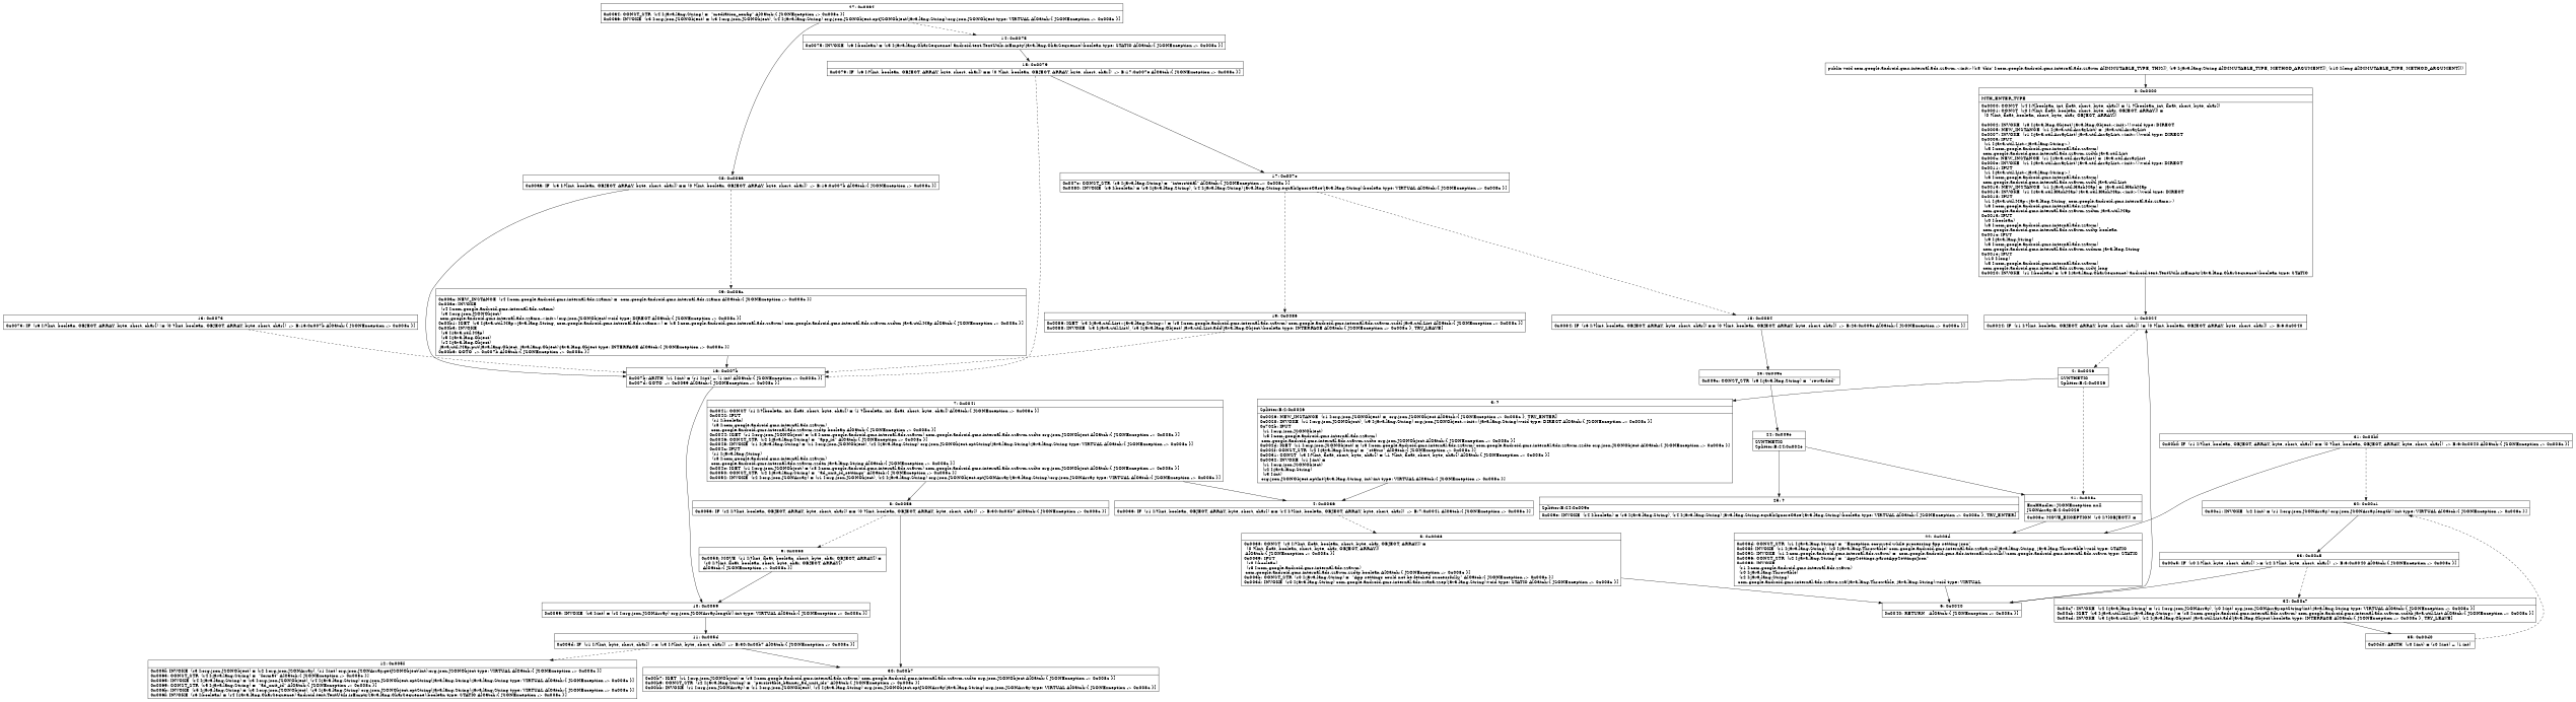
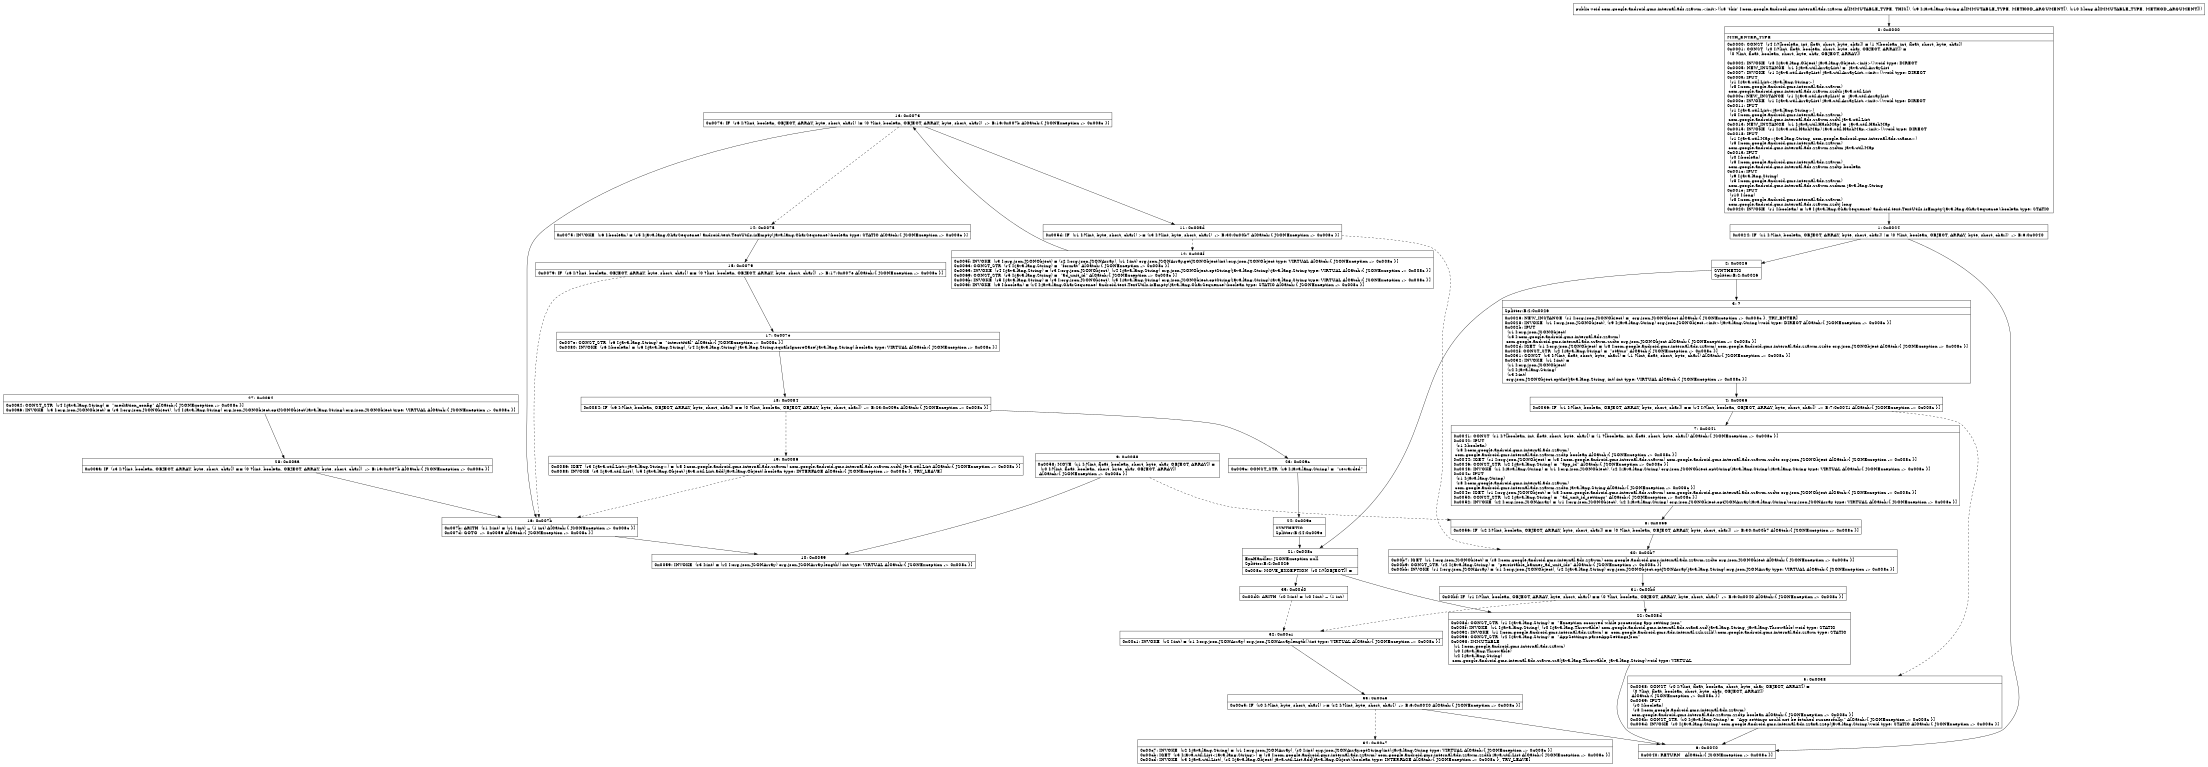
  digraph {
    node [shape=record]
    n1 [label="{0\:\ 0x0000|MTH_ENTER_TYPE\l|0x0000: CONST  (r4 I:?[boolean, int, float, short, byte, char]) = (1 ?[boolean, int, float, short, byte, char]) \l0x0001: CONST  (r0 I:?[int, float, boolean, short, byte, char, OBJECT, ARRAY]) = \l  (0 ?[int, float, boolean, short, byte, char, OBJECT, ARRAY])\l \l0x0002: INVOKE  (r8 I:java.lang.Object) java.lang.Object.\<init\>():void type: DIRECT \l0x0005: NEW_INSTANCE  (r1 I:java.util.ArrayList) =  java.util.ArrayList \l0x0007: INVOKE  (r1 I:java.util.ArrayList) java.util.ArrayList.\<init\>():void type: DIRECT \l0x000a: IPUT  \l  (r1 I:java.util.List\<java.lang.String\>)\l  (r8 I:com.google.android.gms.internal.ads.zzawm)\l com.google.android.gms.internal.ads.zzawm.zzdtk java.util.List \l0x000c: NEW_INSTANCE  (r1 I:java.util.ArrayList) =  java.util.ArrayList \l0x000e: INVOKE  (r1 I:java.util.ArrayList) java.util.ArrayList.\<init\>():void type: DIRECT \l0x0011: IPUT  \l  (r1 I:java.util.List\<java.lang.String\>)\l  (r8 I:com.google.android.gms.internal.ads.zzawm)\l com.google.android.gms.internal.ads.zzawm.zzdtl java.util.List \l0x0013: NEW_INSTANCE  (r1 I:java.util.HashMap) =  java.util.HashMap \l0x0015: INVOKE  (r1 I:java.util.HashMap) java.util.HashMap.\<init\>():void type: DIRECT \l0x0018: IPUT  \l  (r1 I:java.util.Map\<java.lang.String, com.google.android.gms.internal.ads.zzamn\>)\l  (r8 I:com.google.android.gms.internal.ads.zzawm)\l com.google.android.gms.internal.ads.zzawm.zzdtm java.util.Map \l0x001a: IPUT  \l  (r0 I:boolean)\l  (r8 I:com.google.android.gms.internal.ads.zzawm)\l com.google.android.gms.internal.ads.zzawm.zzdtp boolean \l0x001c: IPUT  \l  (r9 I:java.lang.String)\l  (r8 I:com.google.android.gms.internal.ads.zzawm)\l com.google.android.gms.internal.ads.zzawm.zzdmm java.lang.String \l0x001e: IPUT  \l  (r10 I:long)\l  (r8 I:com.google.android.gms.internal.ads.zzawm)\l com.google.android.gms.internal.ads.zzawm.zzdtj long \l0x0020: INVOKE  (r1 I:boolean) = (r9 I:java.lang.CharSequence) android.text.TextUtils.isEmpty(java.lang.CharSequence):boolean type: STATIC \l}"]
    n2 [label="{1\:\ 0x0024|0x0024: IF  (r1 I:?[int, boolean, OBJECT, ARRAY, byte, short, char]) != (0 ?[int, boolean, OBJECT, ARRAY, byte, short, char])  \-\> B:6:0x0040 \l}"]
    n3 [label="{2\:\ 0x0026|SYNTHETIC\lSplitter:B:2:0x0026\l}"]
    n4 [label="{6\:\ 0x0040|0x0040: RETURN   A[Catch:\{ JSONException \-\> 0x008c \}]\l}"]
-   n5 [label="{3\:\ ?|Splitter:B:2:0x0026\l|0x0026: NEW_INSTANCE  (r1 I:org.json.JSONObject) =  org.json.JSONObject A[Catch:\{ JSONException \-\> 0x008c \}, TRY_ENTER]\l0x0028: INVOKE  (r1 I:org.json.JSONObject), (r9 I:java.lang.String) org.json.JSONObject.\<init\>(java.lang.String):void type: DIRECT A[Catch:\{ JSONException \-\> 0x008c \}]\l0x702b: IPUT  \l  (r1 I:org.json.JSONObject)\l  (r8 I:com.google.android.gms.internal.ads.zzawm)\l com.google.android.gms.internal.ads.zzawm.zzdto org.json.JSONObject A[Catch:\{ JSONException \-\> 0x008c \}]\l0x002d: IGET  (r1 I:org.json.JSONObject) = (r8 I:com.google.android.gms.internal.ads.zzawm) com.google.android.gms.internal.ads.zzawm.zzdto org.json.JSONObject A[Catch:\{ JSONException \-\> 0x008c \}]\l0x002f: CONST_STR  (r2 I:java.lang.String) =  \"status\" A[Catch:\{ JSONException \-\> 0x008c \}]\l0x0031: CONST  (r3 I:?[int, float, short, byte, char]) = (\-1 ?[int, float, short, byte, char]) A[Catch:\{ JSONException \-\> 0x008c \}]\l0x0032: INVOKE  (r1 I:int) = \l  (r1 I:org.json.JSONObject)\l  (r2 I:java.lang.String)\l  (r3 I:int)\l org.json.JSONObject.optInt(java.lang.String, int):int type: VIRTUAL A[Catch:\{ JSONException \-\> 0x008c \}]\l}"]
-   n6 [label="{21\:\ 0x008c|ExcHandler: JSONException null\lJSONArray:B:2:0x0026\l|0x008c: MOVE_EXCEPTION  (r0 I:?[OBJECT]) =  \l}"]
+   n5 [label="{3\:\ ?|Splitter:B:2:0x0026\l|0x0026: NEW_INSTANCE  (r1 I:org.json.JSONObject) =  org.json.JSONObject A[Catch:\{ JSONException \-\> 0x008c \}, TRY_ENTER]\l0x0028: INVOKE  (r1 I:org.json.JSONObject), (r9 I:java.lang.String) org.json.JSONObject.\<init\>(java.lang.String):void type: DIRECT A[Catch:\{ JSONException \-\> 0x008c \}]\l0x002b: IPUT  \l  (r1 I:org.json.JSONObject)\l  (r8 I:com.google.android.gms.internal.ads.zzawm)\l com.google.android.gms.internal.ads.zzawm.zzdto org.json.JSONObject A[Catch:\{ JSONException \-\> 0x008c \}]\l0x002d: IGET  (r1 I:org.json.JSONObject) = (r8 I:com.google.android.gms.internal.ads.zzawm) com.google.android.gms.internal.ads.zzawm.zzdto org.json.JSONObject A[Catch:\{ JSONException \-\> 0x008c \}]\l0x002f: CONST_STR  (r2 I:java.lang.String) =  \"status\" A[Catch:\{ JSONException \-\> 0x008c \}]\l0x0031: CONST  (r3 I:?[int, float, short, byte, char]) = (\-1 ?[int, float, short, byte, char]) A[Catch:\{ JSONException \-\> 0x008c \}]\l0x0032: INVOKE  (r1 I:int) = \l  (r1 I:org.json.JSONObject)\l  (r2 I:java.lang.String)\l  (r3 I:int)\l org.json.JSONObject.optInt(java.lang.String, int):int type: VIRTUAL A[Catch:\{ JSONException \-\> 0x008c \}]\l}"]
+   n6 [label="{21\:\ 0x008c|ExcHandler: JSONException null\lSplitter:B:2:0x0026\l|0x008c: MOVE_EXCEPTION  (r0 I:?[OBJECT]) =  \l}"]
    n7 [label="{4\:\ 0x0036|0x0036: IF  (r1 I:?[int, boolean, OBJECT, ARRAY, byte, short, char]) == (r4 I:?[int, boolean, OBJECT, ARRAY, byte, short, char])  \-\> B:7:0x0041 A[Catch:\{ JSONException \-\> 0x008c \}]\l}"]
-   n8 [label="{22\:\ 0x008d|0x008d: CONST_STR  (r1 I:java.lang.String) =  \"Exception occurred while processing app setting json\" \l0x008f: INVOKE  (r1 I:java.lang.String), (r0 I:java.lang.Throwable) com.google.android.gms.internal.ads.zzaxa.zzd(java.lang.String, java.lang.Throwable):void type: STATIC \l0x0092: INVOKE  (r1 I:com.google.android.gms.internal.ads.zzawn) =  com.google.android.gms.ads.internal.zzk.zzlk():com.google.android.gms.internal.ads.zzawn type: STATIC \l0x0096: CONST_STR  (r2 I:java.lang.String) =  \"AppSettings.parseAppSettingsJson\" \l0x0098: INVOKE  \l  (r1 I:com.google.android.gms.internal.ads.zzawn)\l  (r0 I:java.lang.Throwable)\l  (r2 I:java.lang.String)\l com.google.android.gms.internal.ads.zzawn.zza(java.lang.Throwable, java.lang.String):void type: VIRTUAL \l}"]
+   n8 [label="{22\:\ 0x008d|0x008d: CONST_STR  (r1 I:java.lang.String) =  \"Exception occurred while processing app setting json\" \l0x008f: INVOKE  (r1 I:java.lang.String), (r0 I:java.lang.Throwable) com.google.android.gms.internal.ads.zzaxa.zzd(java.lang.String, java.lang.Throwable):void type: STATIC \l0x0092: INVOKE  (r1 I:com.google.android.gms.internal.ads.zzawn) =  com.google.android.gms.ads.internal.zzk.zzlk():com.google.android.gms.internal.ads.zzawn type: STATIC \l0x0096: CONST_STR  (r2 I:java.lang.String) =  \"AppSettings.parseAppSettingsJson\" \l0x0098: IMMUTABLE  \l  (r1 I:com.google.android.gms.internal.ads.zzawn)\l  (r0 I:java.lang.Throwable)\l  (r2 I:java.lang.String)\l com.google.android.gms.internal.ads.zzawn.zza(java.lang.Throwable, java.lang.String):void type: VIRTUAL \l}"]
    n9 [label="{5\:\ 0x0038|0x0038: CONST  (r0 I:?[int, float, boolean, short, byte, char, OBJECT, ARRAY]) = \l  (0 ?[int, float, boolean, short, byte, char, OBJECT, ARRAY])\l A[Catch:\{ JSONException \-\> 0x008c \}]\l0x0039: IPUT  \l  (r0 I:boolean)\l  (r8 I:com.google.android.gms.internal.ads.zzawm)\l com.google.android.gms.internal.ads.zzawm.zzdtp boolean A[Catch:\{ JSONException \-\> 0x008c \}]\l0x003b: CONST_STR  (r0 I:java.lang.String) =  \"App settings could not be fetched successfully.\" A[Catch:\{ JSONException \-\> 0x008c \}]\l0x003d: INVOKE  (r0 I:java.lang.String) com.google.android.gms.internal.ads.zzaxa.zzep(java.lang.String):void type: STATIC A[Catch:\{ JSONException \-\> 0x008c \}]\l}"]
    n10 [label="{7\:\ 0x0041|0x0041: CONST  (r1 I:?[boolean, int, float, short, byte, char]) = (1 ?[boolean, int, float, short, byte, char]) A[Catch:\{ JSONException \-\> 0x008c \}]\l0x0042: IPUT  \l  (r1 I:boolean)\l  (r8 I:com.google.android.gms.internal.ads.zzawm)\l com.google.android.gms.internal.ads.zzawm.zzdtp boolean A[Catch:\{ JSONException \-\> 0x008c \}]\l0x0044: IGET  (r1 I:org.json.JSONObject) = (r8 I:com.google.android.gms.internal.ads.zzawm) com.google.android.gms.internal.ads.zzawm.zzdto org.json.JSONObject A[Catch:\{ JSONException \-\> 0x008c \}]\l0x0046: CONST_STR  (r2 I:java.lang.String) =  \"app_id\" A[Catch:\{ JSONException \-\> 0x008c \}]\l0x0048: INVOKE  (r1 I:java.lang.String) = (r1 I:org.json.JSONObject), (r2 I:java.lang.String) org.json.JSONObject.optString(java.lang.String):java.lang.String type: VIRTUAL A[Catch:\{ JSONException \-\> 0x008c \}]\l0x004c: IPUT  \l  (r1 I:java.lang.String)\l  (r8 I:com.google.android.gms.internal.ads.zzawm)\l com.google.android.gms.internal.ads.zzawm.zzdtn java.lang.String A[Catch:\{ JSONException \-\> 0x008c \}]\l0x004e: IGET  (r1 I:org.json.JSONObject) = (r8 I:com.google.android.gms.internal.ads.zzawm) com.google.android.gms.internal.ads.zzawm.zzdto org.json.JSONObject A[Catch:\{ JSONException \-\> 0x008c \}]\l0x0050: CONST_STR  (r2 I:java.lang.String) =  \"ad_unit_id_settings\" A[Catch:\{ JSONException \-\> 0x008c \}]\l0x0052: INVOKE  (r2 I:org.json.JSONArray) = (r1 I:org.json.JSONObject), (r2 I:java.lang.String) org.json.JSONObject.optJSONArray(java.lang.String):org.json.JSONArray type: VIRTUAL A[Catch:\{ JSONException \-\> 0x008c \}]\l}"]
    n11 [label="{8\:\ 0x0056|0x0056: IF  (r2 I:?[int, boolean, OBJECT, ARRAY, byte, short, char]) == (0 ?[int, boolean, OBJECT, ARRAY, byte, short, char])  \-\> B:30:0x00b7 A[Catch:\{ JSONException \-\> 0x008c \}]\l}"]
    n12 [label="{9\:\ 0x0058|0x0058: MOVE  (r1 I:?[int, float, boolean, short, byte, char, OBJECT, ARRAY]) = \l  (r0 I:?[int, float, boolean, short, byte, char, OBJECT, ARRAY])\l A[Catch:\{ JSONException \-\> 0x008c \}]\l}"]
    n13 [label="{30\:\ 0x00b7|0x00b7: IGET  (r1 I:org.json.JSONObject) = (r8 I:com.google.android.gms.internal.ads.zzawm) com.google.android.gms.internal.ads.zzawm.zzdto org.json.JSONObject A[Catch:\{ JSONException \-\> 0x008c \}]\l0x00b9: CONST_STR  (r2 I:java.lang.String) =  \"persistable_banner_ad_unit_ids\" A[Catch:\{ JSONException \-\> 0x008c \}]\l0x00bb: INVOKE  (r1 I:org.json.JSONArray) = (r1 I:org.json.JSONObject), (r2 I:java.lang.String) org.json.JSONObject.optJSONArray(java.lang.String):org.json.JSONArray type: VIRTUAL A[Catch:\{ JSONException \-\> 0x008c \}]\l}"]
    n14 [label="{10\:\ 0x0059|0x0059: INVOKE  (r3 I:int) = (r2 I:org.json.JSONArray) org.json.JSONArray.length():int type: VIRTUAL A[Catch:\{ JSONException \-\> 0x008c \}]\l}"]
    n15 [label="{31\:\ 0x00bf|0x00bf: IF  (r1 I:?[int, boolean, OBJECT, ARRAY, byte, short, char]) == (0 ?[int, boolean, OBJECT, ARRAY, byte, short, char])  \-\> B:6:0x0040 A[Catch:\{ JSONException \-\> 0x008c \}]\l}"]
    n16 [label="{11\:\ 0x005d|0x005d: IF  (r1 I:?[int, byte, short, char]) \>= (r3 I:?[int, byte, short, char])  \-\> B:30:0x00b7 A[Catch:\{ JSONException \-\> 0x008c \}]\l}"]
    n17 [label="{12\:\ 0x005f|0x005f: INVOKE  (r3 I:org.json.JSONObject) = (r2 I:org.json.JSONArray), (r1 I:int) org.json.JSONArray.getJSONObject(int):org.json.JSONObject type: VIRTUAL A[Catch:\{ JSONException \-\> 0x008c \}]\l0x0063: CONST_STR  (r4 I:java.lang.String) =  \"format\" A[Catch:\{ JSONException \-\> 0x008c \}]\l0x0065: INVOKE  (r4 I:java.lang.String) = (r3 I:org.json.JSONObject), (r4 I:java.lang.String) org.json.JSONObject.optString(java.lang.String):java.lang.String type: VIRTUAL A[Catch:\{ JSONException \-\> 0x008c \}]\l0x0069: CONST_STR  (r5 I:java.lang.String) =  \"ad_unit_id\" A[Catch:\{ JSONException \-\> 0x008c \}]\l0x006b: INVOKE  (r5 I:java.lang.String) = (r3 I:org.json.JSONObject), (r5 I:java.lang.String) org.json.JSONObject.optString(java.lang.String):java.lang.String type: VIRTUAL A[Catch:\{ JSONException \-\> 0x008c \}]\l0x006f: INVOKE  (r6 I:boolean) = (r4 I:java.lang.CharSequence) android.text.TextUtils.isEmpty(java.lang.CharSequence):boolean type: STATIC A[Catch:\{ JSONException \-\> 0x008c \}]\l}"]
    n18 [label="{13\:\ 0x0073|0x0073: IF  (r6 I:?[int, boolean, OBJECT, ARRAY, byte, short, char]) != (0 ?[int, boolean, OBJECT, ARRAY, byte, short, char])  \-\> B:16:0x007b A[Catch:\{ JSONException \-\> 0x008c \}]\l}"]
    n19 [label="{14\:\ 0x0075|0x0075: INVOKE  (r6 I:boolean) = (r5 I:java.lang.CharSequence) android.text.TextUtils.isEmpty(java.lang.CharSequence):boolean type: STATIC A[Catch:\{ JSONException \-\> 0x008c \}]\l}"]
    n20 [label="{16\:\ 0x007b|0x007b: ARITH  (r1 I:int) = (r1 I:int) + (1 int) A[Catch:\{ JSONException \-\> 0x008c \}]\l0x007d: GOTO  \-\> 0x0059 A[Catch:\{ JSONException \-\> 0x008c \}]\l}"]
    n21 [label="{15\:\ 0x0079|0x0079: IF  (r6 I:?[int, boolean, OBJECT, ARRAY, byte, short, char]) == (0 ?[int, boolean, OBJECT, ARRAY, byte, short, char])  \-\> B:17:0x007e A[Catch:\{ JSONException \-\> 0x008c \}]\l}"]
    n22 [label="{17\:\ 0x007e|0x007e: CONST_STR  (r6 I:java.lang.String) =  \"interstitial\" A[Catch:\{ JSONException \-\> 0x008c \}]\l0x0080: INVOKE  (r6 I:boolean) = (r6 I:java.lang.String), (r4 I:java.lang.String) java.lang.String.equalsIgnoreCase(java.lang.String):boolean type: VIRTUAL A[Catch:\{ JSONException \-\> 0x008c \}]\l}"]
    n23 [label="{18\:\ 0x0084|0x0084: IF  (r6 I:?[int, boolean, OBJECT, ARRAY, byte, short, char]) == (0 ?[int, boolean, OBJECT, ARRAY, byte, short, char])  \-\> B:23:0x009c A[Catch:\{ JSONException \-\> 0x008c \}]\l}"]
    n24 [label="{19\:\ 0x0086|0x0086: IGET  (r3 I:java.util.List\<java.lang.String\>) = (r8 I:com.google.android.gms.internal.ads.zzawm) com.google.android.gms.internal.ads.zzawm.zzdtl java.util.List A[Catch:\{ JSONException \-\> 0x008c \}]\l0x0088: INVOKE  (r3 I:java.util.List), (r5 I:java.lang.Object) java.util.List.add(java.lang.Object):boolean type: INTERFACE A[Catch:\{ JSONException \-\> 0x008c \}, TRY_LEAVE]\l}"]
    n25 [label="{23\:\ 0x009c|0x009c: CONST_STR  (r6 I:java.lang.String) =  \"rewarded\" \l}"]
-   n26 [label="{24\:\ 0x009e|SYNTHETIC\lSplitter:B:24:0x002e\l}"]
-   n27 [label="{25\:\ ?|Splitter:B:24:0x009e\l|0x009e: INVOKE  (r4 I:boolean) = (r6 I:java.lang.String), (r4 I:java.lang.String) java.lang.String.equalsIgnoreCase(java.lang.String):boolean type: VIRTUAL A[Catch:\{ JSONException \-\> 0x008c \}, TRY_ENTER]\l}"]
+   n26 [label="{24\:\ 0x009e|SYNTHETIC\lSplitter:B:24:0x009e\l}"]
    n28 [label="{27\:\ 0x00a4|0x00a4: CONST_STR  (r4 I:java.lang.String) =  \"mediation_config\" A[Catch:\{ JSONException \-\> 0x008c \}]\l0x00a6: INVOKE  (r3 I:org.json.JSONObject) = (r3 I:org.json.JSONObject), (r4 I:java.lang.String) org.json.JSONObject.optJSONObject(java.lang.String):org.json.JSONObject type: VIRTUAL A[Catch:\{ JSONException \-\> 0x008c \}]\l}"]
    n29 [label="{28\:\ 0x00aa|0x00aa: IF  (r3 I:?[int, boolean, OBJECT, ARRAY, byte, short, char]) == (0 ?[int, boolean, OBJECT, ARRAY, byte, short, char])  \-\> B:16:0x007b A[Catch:\{ JSONException \-\> 0x008c \}]\l}"]
-   n30 [label="{29\:\ 0x00ac|0x00ac: NEW_INSTANCE  (r4 I:com.google.android.gms.internal.ads.zzamn) =  com.google.android.gms.internal.ads.zzamn A[Catch:\{ JSONException \-\> 0x008c \}]\l0x00ae: INVOKE  \l  (r4 I:com.google.android.gms.internal.ads.zzamn)\l  (r3 I:org.json.JSONObject)\l com.google.android.gms.internal.ads.zzamn.\<init\>(org.json.JSONObject):void type: DIRECT A[Catch:\{ JSONException \-\> 0x008c \}]\l0x00b1: IGET  (r3 I:java.util.Map\<java.lang.String, com.google.android.gms.internal.ads.zzamn\>) = (r8 I:com.google.android.gms.internal.ads.zzawm) com.google.android.gms.internal.ads.zzawm.zzdtm java.util.Map A[Catch:\{ JSONException \-\> 0x008c \}]\l0x00b3: INVOKE  \l  (r3 I:java.util.Map)\l  (r5 I:java.lang.Object)\l  (r4 I:java.lang.Object)\l java.util.Map.put(java.lang.Object, java.lang.Object):java.lang.Object type: INTERFACE A[Catch:\{ JSONException \-\> 0x008c \}]\l0x00b6: GOTO  \-\> 0x007b A[Catch:\{ JSONException \-\> 0x008c \}]\l}"]
    n31 [label="{32\:\ 0x00c1|0x00c1: INVOKE  (r2 I:int) = (r1 I:org.json.JSONArray) org.json.JSONArray.length():int type: VIRTUAL A[Catch:\{ JSONException \-\> 0x008c \}]\l}"]
    n32 [label="{33\:\ 0x00c5|0x00c5: IF  (r0 I:?[int, byte, short, char]) \>= (r2 I:?[int, byte, short, char])  \-\> B:6:0x0040 A[Catch:\{ JSONException \-\> 0x008c \}]\l}"]
    n33 [label="{34\:\ 0x00c7|0x00c7: INVOKE  (r2 I:java.lang.String) = (r1 I:org.json.JSONArray), (r0 I:int) org.json.JSONArray.optString(int):java.lang.String type: VIRTUAL A[Catch:\{ JSONException \-\> 0x008c \}]\l0x00cb: IGET  (r3 I:java.util.List\<java.lang.String\>) = (r8 I:com.google.android.gms.internal.ads.zzawm) com.google.android.gms.internal.ads.zzawm.zzdtk java.util.List A[Catch:\{ JSONException \-\> 0x008c \}]\l0x00cd: INVOKE  (r3 I:java.util.List), (r2 I:java.lang.Object) java.util.List.add(java.lang.Object):boolean type: INTERFACE A[Catch:\{ JSONException \-\> 0x008c \}, TRY_LEAVE]\l}"]
    n34 [label="{35\:\ 0x00d0|0x00d0: ARITH  (r0 I:int) = (r0 I:int) + (1 int) \l}"]
    n35 [label="{public void com.google.android.gms.internal.ads.zzawm.\<init\>((r8 'this' I:com.google.android.gms.internal.ads.zzawm A[IMMUTABLE_TYPE, THIS]), (r9 I:java.lang.String A[IMMUTABLE_TYPE, METHOD_ARGUMENT]), (r10 I:long A[IMMUTABLE_TYPE, METHOD_ARGUMENT])) }"]
    n1 -> n2
-   n2 -> n3 [style=dashed]
-   n4 -> n2
+   n2 -> n3 [style=solid]
+   n2 -> n4
    n3 -> n5
-   n3 -> n6 [style=dashed]
+   n3 -> n6
    n5 -> n7
    n6 -> n8
    n7 -> n9 [style=dashed]
-   n10 -> n7
+   n7 -> n10
    n8 -> n4
    n9 -> n4
    n10 -> n11
-   n11 -> n12 [style=dashed]
+   n12 -> n11 [style=dashed]
    n11 -> n13
    n12 -> n14
-   n14 -> n16
+   n13 -> n15
+   n18 -> n16
    n15 -> n8
    n15 -> n31 [style=dashed]
-   n16 -> n13
+   n16 -> n13 [style=dashed]
    n16 -> n17 [style=dashed]
-   n28 -> n19 [style=dashed]
-   n18 -> n20 [style=dashed]
+   n17 -> n18
+   n18 -> n19 [style=dashed]
+   n18 -> n20
    n19 -> n21
    n20 -> n14
    n21 -> n20 [style=dashed]
    n21 -> n22
-   n22 -> n23 [style=dashed]
-   n22 -> n24 [style=dashed]
+   n22 -> n23
+   n23 -> n24 [style=dashed]
    n23 -> n25
    n24 -> n20 [style=dashed]
    n25 -> n26
    n26 -> n6
-   n26 -> n27
    n28 -> n29
    n29 -> n20
-   n29 -> n30 [style=dashed]
-   n30 -> n20
    n31 -> n32
    n32 -> n4
    n32 -> n33 [style=dashed]
-   n33 -> n34
+   n6 -> n34
    n34 -> n31 [style=dashed]
    n35 -> n1
  }
